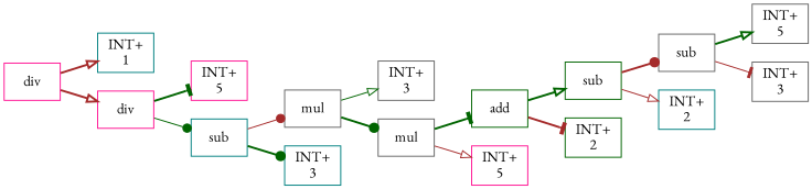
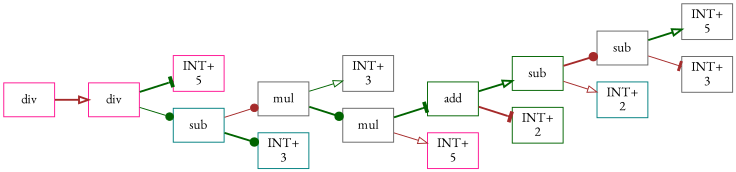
  digraph {
    rankdir=LR
    fontname="EB Garamond"
    node [shape=box color=gray40 fontname="EB Garamond"]
    edge [color=brown style=bold arrowhead=onormal fontname="EB Garamond"]
    n1 [label=div color=deeppink]
-   n2 [label="INT+\n1" color=teal]
    n3 [label=div color=deeppink]
    n4 [label="INT+\n5" color=deeppink]
    n5 [label=sub color=teal]
    n6 [label=mul]
    n7 [label="INT+\n3" color=teal]
    n8 [label="INT+\n3"]
    n9 [label=mul]
    n10 [label=add color=darkgreen]
    n11 [label="INT+\n5" color=deeppink]
    n12 [label=sub color=darkgreen]
    n13 [label="INT+\n2" color=darkgreen]
    n14 [label=sub]
    n15 [label="INT+\n2" color=teal]
    n16 [label="INT+\n5"]
    n17 [label="INT+\n3"]
-   n1 -> n2
    n1 -> n3
    n3 -> n4 [color=darkgreen arrowhead=tee]
    n3 -> n5 [color=darkgreen style=solid arrowhead=dot]
    n5 -> n6 [style=solid arrowhead=dot]
    n5 -> n7 [color=darkgreen arrowhead=dot]
    n6 -> n8 [color=darkgreen style=solid]
    n6 -> n9 [color=darkgreen arrowhead=dot]
    n9 -> n10 [color=darkgreen arrowhead=tee]
    n9 -> n11 [style=solid]
    n10 -> n12 [color=darkgreen]
    n10 -> n13 [arrowhead=tee]
    n12 -> n14 [arrowhead=dot]
    n12 -> n15 [style=solid]
    n14 -> n16 [color=darkgreen]
    n14 -> n17 [style=solid arrowhead=tee]
  }
